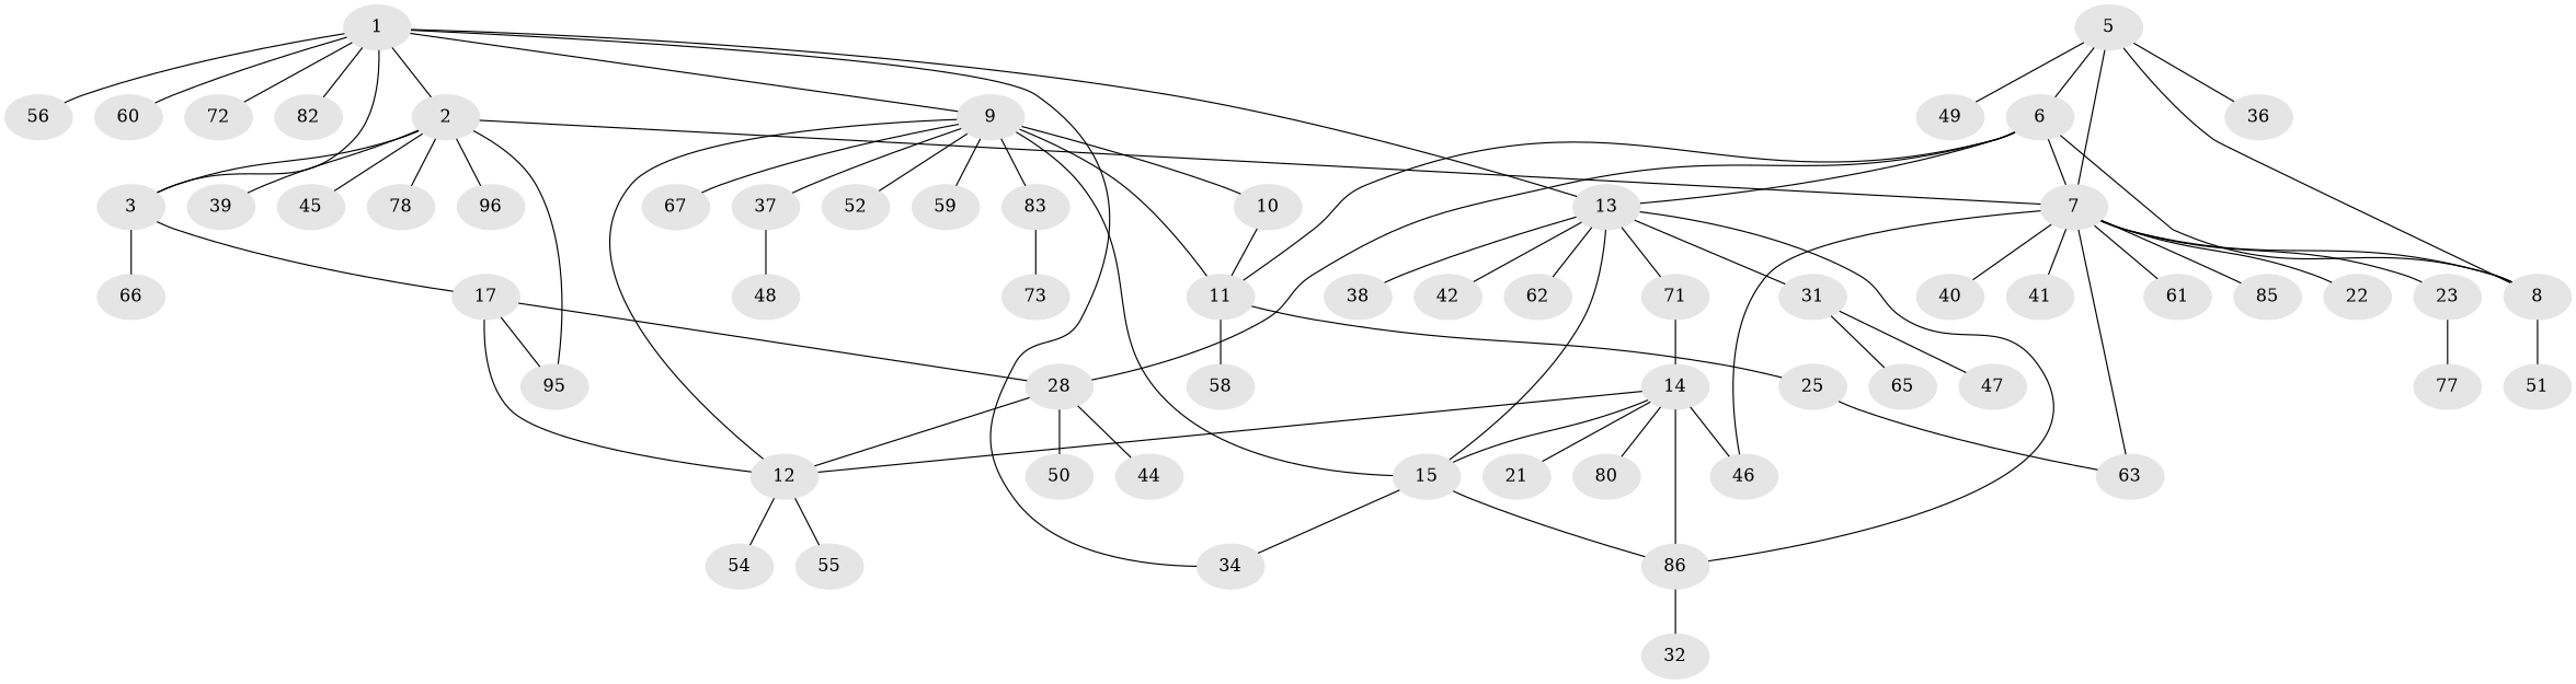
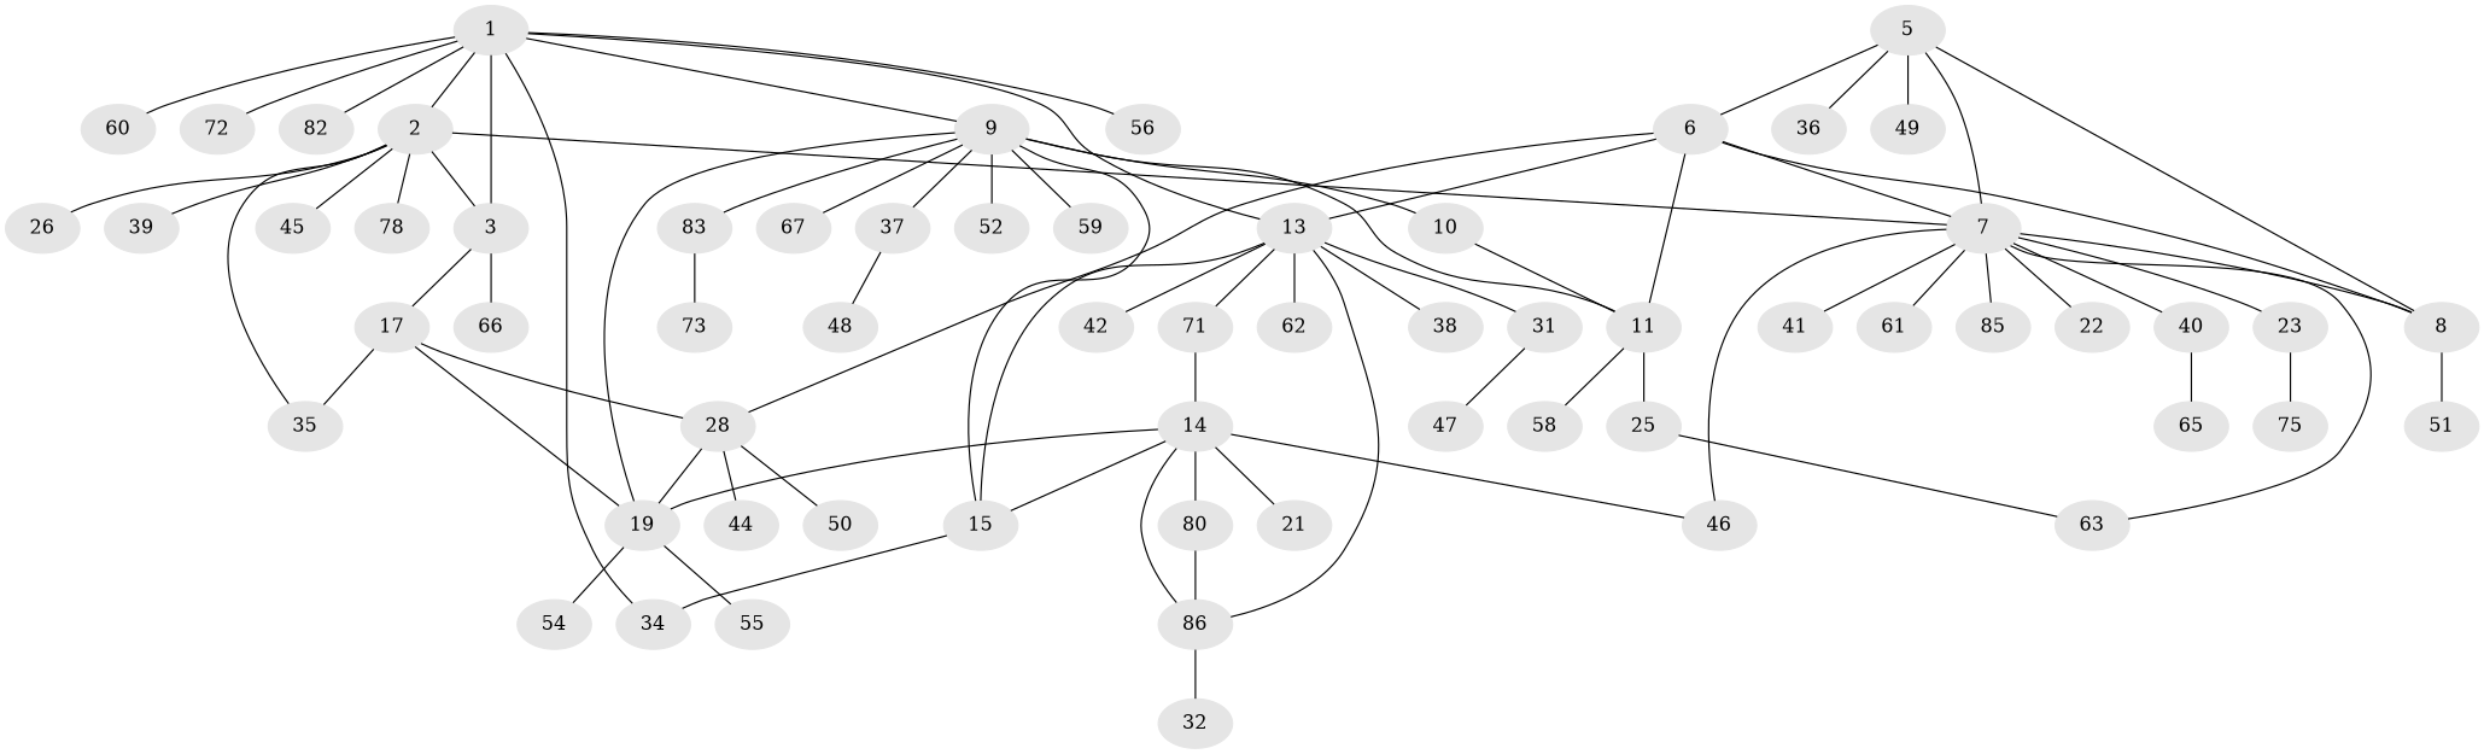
  graph {
    node [color=gray90 style=filled]
    1 [super="+4"]
    2 [super="+43"]
    3
    9 [super="+12"]
    13 [super="+30"]
    34 [super="+64"]
    56
    60 [super="+61"]
    72
    82
    7 [super="+79"]
-   26 [label=96]
-   35 [label=95]
+   26
+   35
    39
    45
    78
    17
    66 [super="+74"]
    11 [super="+24"]
    10 [super="+33"]
    15 [super="+84"]
-   19 [super="+20" label=12]
+   19 [super="+20"]
    n23 [label=67]
    37
    52
    59
    83
    n28 [label=86 super="+28"]
    31 [super="+69"]
    38
    42
    62
    71
    8 [super="+29"]
    22
    23
    40
    41
    46
    63 [super="+67"]
    n41 [label=61]
    85
    n43 [label=28 super="+76"]
    5 [super="+86"]
    6
    36
    49
    51 [super="+53"]
    25
    58 [super="+81"]
    44
    50
-   75 [label=77]
+   75
    54
    55
    48
    73
    14 [super="+77"]
    21
    80
    32
    47
    65
    1 -- 2 [weight=2]
    1 -- 3 [weight=2]
    1 -- 9
    1 -- 13
    1 -- 34
    1 -- 56
    1 -- 60
    1 -- 72
    1 -- 82
    2 -- 3
    2 -- 7
    2 -- 26
    2 -- 35
    2 -- 39
    2 -- 45
    2 -- 78
    3 -- 17
    3 -- 66
    9 -- 11 [weight=2]
    9 -- 10 [weight=2]
    9 -- 15
    9 -- 19
    9 -- n23
    9 -- 37
    9 -- 52
    9 -- 59
    9 -- 83
    13 -- 15
    13 -- n28
    13 -- 31
    13 -- 38
    13 -- 42
    13 -- 62
    13 -- 71
    7 -- 8
    7 -- 22
    7 -- 23
    7 -- 40
    7 -- 41
    7 -- 46 [weight=2]
    7 -- 63
    7 -- n41
    7 -- 85
    17 -- 35
    17 -- 19 [weight=2]
    17 -- n43
    11 -- 25
    11 -- 58
    10 -- 11
    15 -- 34
-   15 -- n28
+   80 -- n28
    19 -- 54
    19 -- 55
    37 -- 48
    83 -- 73
    n28 -- 32
    31 -- 47
-   31 -- 65
+   40 -- 65
    71 -- 14
    8 -- 51
    23 -- 75
    n43 -- 19 [weight=2]
    n43 -- 44
    n43 -- 50
    5 -- 7
    5 -- 8
    5 -- 6
    5 -- 36
    5 -- 49
    6 -- 13
    6 -- 7
    6 -- 11
    6 -- 8
    6 -- n43
    25 -- 63
    14 -- 15
    14 -- 19
    14 -- n28
    14 -- 46
    14 -- 21
    14 -- 80
  }
